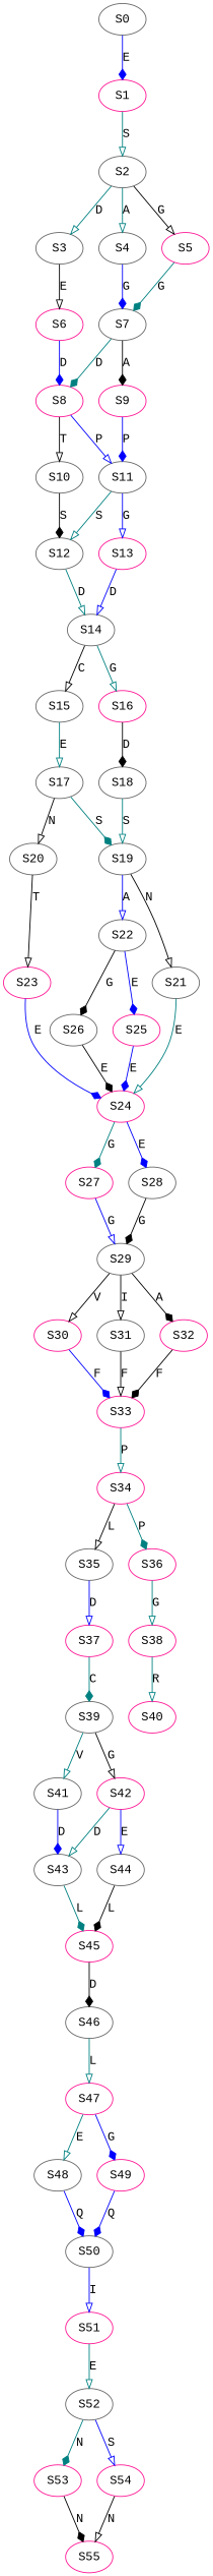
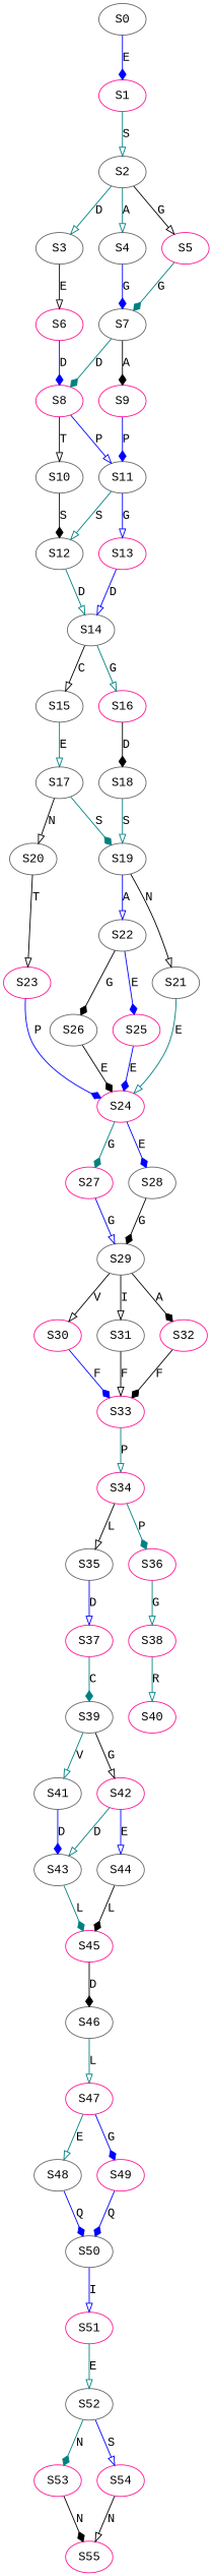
  strict digraph {
    fontname="Liberation Mono"
    node [color=gray40 fontname="Liberation Mono"]
    edge [arrowhead=onormal color=teal fontname="Liberation Mono"]
    S1 [color=deeppink]
    S0
    S2
    S3
    S4
    S5 [color=deeppink]
    S6 [color=deeppink]
    S7
    S8 [color=deeppink]
    S9 [color=deeppink]
    S10
    S11
    S12
    S13 [color=deeppink]
    S14
    S15
    S16 [color=deeppink]
    S17
    S18
    S19
    S20
    S21
    S22
    S23 [color=deeppink]
    S24 [color=deeppink]
    S25 [color=deeppink]
    S26
    S27 [color=deeppink]
    S28
    S29
    S30 [color=deeppink]
    S31
    S32 [color=deeppink]
    S33 [color=deeppink]
    S34 [color=deeppink]
    S35
    S36 [color=deeppink]
    S37 [color=deeppink]
    S38 [color=deeppink]
    S39
    S40 [color=deeppink]
    S41
    S42 [color=deeppink]
    S43
    S44
    S45 [color=deeppink]
    S46
    S47 [color=deeppink]
    S48
    S49 [color=deeppink]
    S50
    S51 [color=deeppink]
    S52
    S53 [color=deeppink]
    S54 [color=deeppink]
    S55 [color=deeppink]
    S1 -> S2 [label=S]
    S0 -> S1 [arrowhead=diamond color=blue label=E]
    S2 -> S3 [label=D]
    S2 -> S4 [label=A]
    S2 -> S5 [color=black label=G]
    S3 -> S6 [color=black label=E]
    S4 -> S7 [arrowhead=diamond color=blue label=G]
    S5 -> S7 [arrowhead=diamond label=G]
    S6 -> S8 [arrowhead=diamond color=blue label=D]
    S7 -> S8 [arrowhead=diamond label=D]
    S7 -> S9 [arrowhead=diamond color=black label=A]
    S8 -> S10 [color=black label=T]
    S8 -> S11 [color=blue label=P]
    S9 -> S11 [arrowhead=diamond color=blue label=P]
    S10 -> S12 [arrowhead=diamond color=black label=S]
    S11 -> S12 [label=S]
    S11 -> S13 [color=blue label=G]
    S12 -> S14 [label=D]
    S13 -> S14 [color=blue label=D]
    S14 -> S15 [color=black label=C]
    S14 -> S16 [label=G]
    S15 -> S17 [label=E]
    S16 -> S18 [arrowhead=diamond color=black label=D]
    S17 -> S19 [arrowhead=diamond label=S]
    S17 -> S20 [color=black label=N]
    S18 -> S19 [label=S]
    S19 -> S21 [color=black label=N]
    S19 -> S22 [color=blue label=A]
    S20 -> S23 [color=black label=T]
    S21 -> S24 [label=E]
    S22 -> S25 [arrowhead=diamond color=blue label=E]
    S22 -> S26 [arrowhead=diamond color=black label=G]
-   S23 -> S24 [arrowhead=diamond color=blue label=E]
+   S23 -> S24 [arrowhead=diamond color=blue label=P]
    S24 -> S27 [arrowhead=diamond label=G]
    S24 -> S28 [arrowhead=diamond color=blue label=E]
    S25 -> S24 [arrowhead=diamond color=blue label=E]
    S26 -> S24 [arrowhead=diamond color=black label=E]
    S27 -> S29 [color=blue label=G]
    S28 -> S29 [arrowhead=diamond color=black label=G]
    S29 -> S30 [color=black label=V]
    S29 -> S31 [color=black label=I]
    S29 -> S32 [arrowhead=diamond color=black label=A]
    S30 -> S33 [arrowhead=diamond color=blue label=F]
    S31 -> S33 [color=black label=F]
    S32 -> S33 [arrowhead=diamond color=black label=F]
    S33 -> S34 [label=P]
    S34 -> S35 [color=black label=L]
    S34 -> S36 [arrowhead=diamond label=P]
    S35 -> S37 [color=blue label=D]
    S36 -> S38 [label=G]
    S37 -> S39 [arrowhead=diamond label=C]
    S38 -> S40 [label=R]
    S39 -> S41 [label=V]
    S39 -> S42 [color=black label=G]
    S41 -> S43 [arrowhead=diamond color=blue label=D]
    S42 -> S43 [label=D]
    S42 -> S44 [color=blue label=E]
    S43 -> S45 [arrowhead=diamond label=L]
    S44 -> S45 [arrowhead=diamond color=black label=L]
    S45 -> S46 [arrowhead=diamond color=black label=D]
    S46 -> S47 [label=L]
    S47 -> S48 [label=E]
    S47 -> S49 [arrowhead=diamond color=blue label=G]
    S48 -> S50 [arrowhead=diamond color=blue label=Q]
    S49 -> S50 [arrowhead=diamond color=blue label=Q]
    S50 -> S51 [color=blue label=I]
    S51 -> S52 [label=E]
    S52 -> S53 [arrowhead=diamond label=N]
    S52 -> S54 [color=blue label=S]
    S53 -> S55 [arrowhead=diamond color=black label=N]
    S54 -> S55 [color=black label=N]
  }
